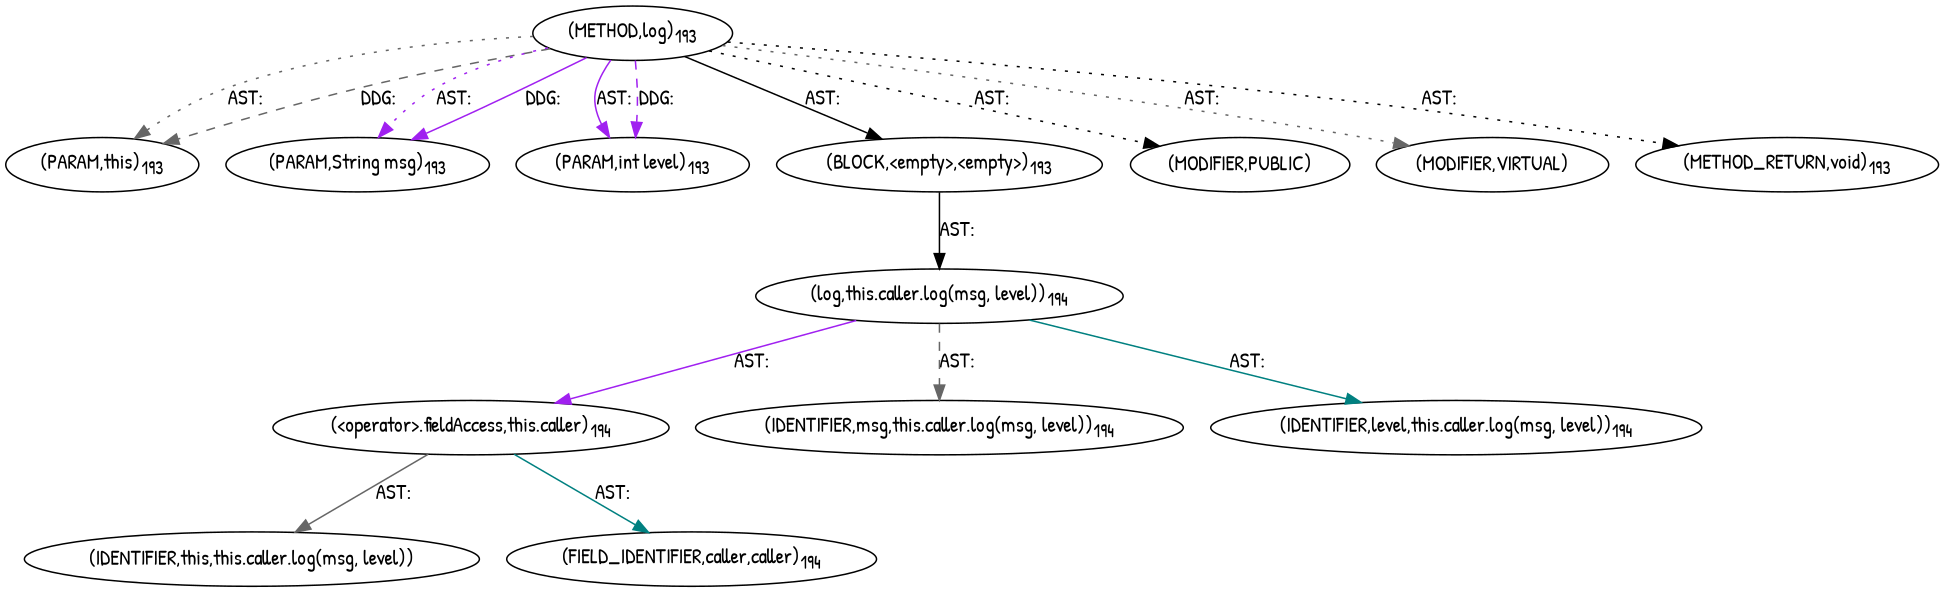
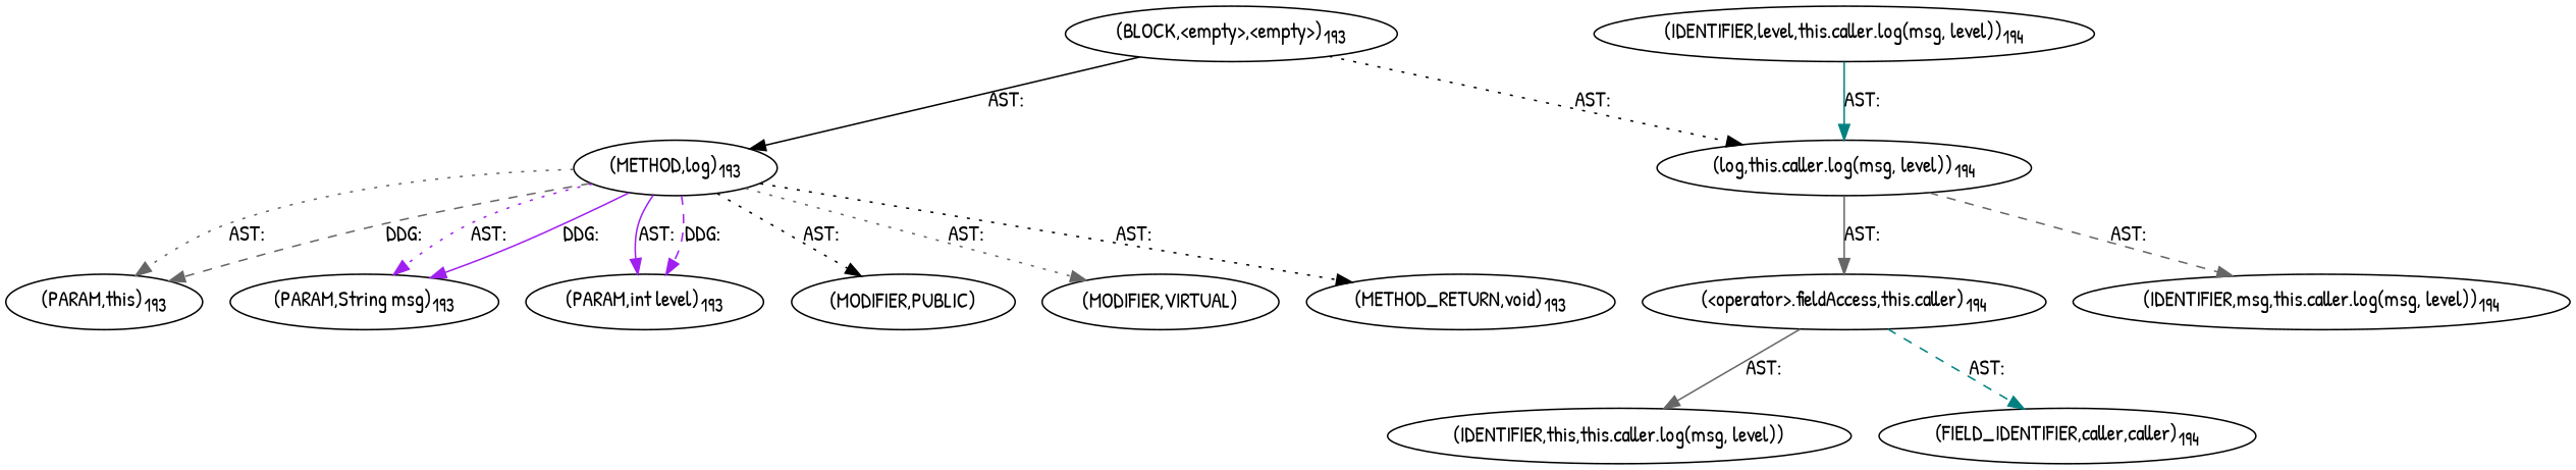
  digraph {
    fontname="Patrick Hand"
    node [fontname="Patrick Hand"]
    edge [color=gray40 fontname="Patrick Hand" style=dotted]
    n1 [label=<(METHOD,log)<SUB>193</SUB>>]
    n2 [label=<(PARAM,this)<SUB>193</SUB>>]
    n3 [label=<(PARAM,String msg)<SUB>193</SUB>>]
    n4 [label=<(PARAM,int level)<SUB>193</SUB>>]
    n5 [label=<(BLOCK,&lt;empty&gt;,&lt;empty&gt;)<SUB>193</SUB>>]
    n6 [label=<(MODIFIER,PUBLIC)>]
    n7 [label=<(MODIFIER,VIRTUAL)>]
    n8 [label=<(METHOD_RETURN,void)<SUB>193</SUB>>]
    n9 [label=<(log,this.caller.log(msg, level))<SUB>194</SUB>>]
    n10 [label=<(&lt;operator&gt;.fieldAccess,this.caller)<SUB>194</SUB>>]
    n11 [label=<(IDENTIFIER,msg,this.caller.log(msg, level))<SUB>194</SUB>>]
    n12 [label=<(IDENTIFIER,level,this.caller.log(msg, level))<SUB>194</SUB>>]
    n13 [label=<(IDENTIFIER,this,this.caller.log(msg, level))>]
    n14 [label=<(FIELD_IDENTIFIER,caller,caller)<SUB>194</SUB>>]
    n1 -> n2 [label="AST: "]
    n1 -> n2 [label="DDG: " style=dashed]
    n1 -> n3 [color=purple label="AST: "]
    n1 -> n3 [color=purple label="DDG: " style=solid]
    n1 -> n4 [color=purple label="AST: " style=solid]
    n1 -> n4 [color=purple label="DDG: " style=dashed]
-   n1 -> n5 [color=black label="AST: " style=solid]
+   n5 -> n1 [color=black label="AST: " style=solid]
    n1 -> n6 [color=black label="AST: "]
    n1 -> n7 [label="AST: "]
    n1 -> n8 [color=black label="AST: "]
-   n5 -> n9 [color=black label="AST: " style=solid]
-   n9 -> n10 [color=purple label="AST: " style=solid]
+   n5 -> n9 [color=black label="AST: "]
+   n9 -> n10 [label="AST: " style=solid]
    n9 -> n11 [label="AST: " style=dashed]
-   n9 -> n12 [color=teal label="AST: " style=solid]
+   n12 -> n9 [color=teal label="AST: " style=solid]
    n10 -> n13 [label="AST: " style=solid]
-   n10 -> n14 [color=teal label="AST: " style=solid]
+   n10 -> n14 [color=teal label="AST: " style=dashed]
  }
